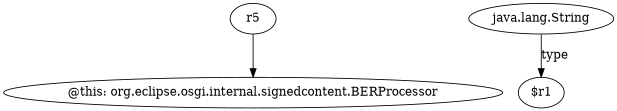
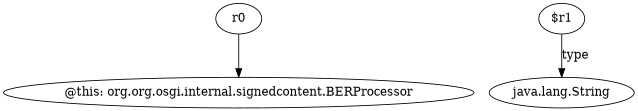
  digraph {
-   n1 [label="@this: org.eclipse.osgi.internal.signedcontent.BERProcessor"]
-   n2 [label=r5]
+   n1 [label="@this: org.org.osgi.internal.signedcontent.BERProcessor"]
+   n2 [label=r0]
    n3 [label="java.lang.String"]
    n4 [label="$r1"]
    n2 -> n1
-   n3 -> n4 [label=type]
+   n4 -> n3 [label=type]
  }
